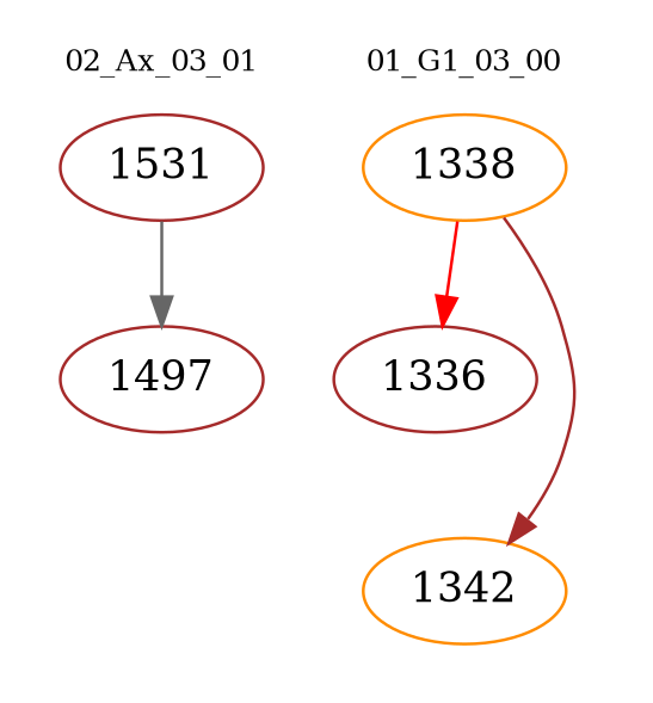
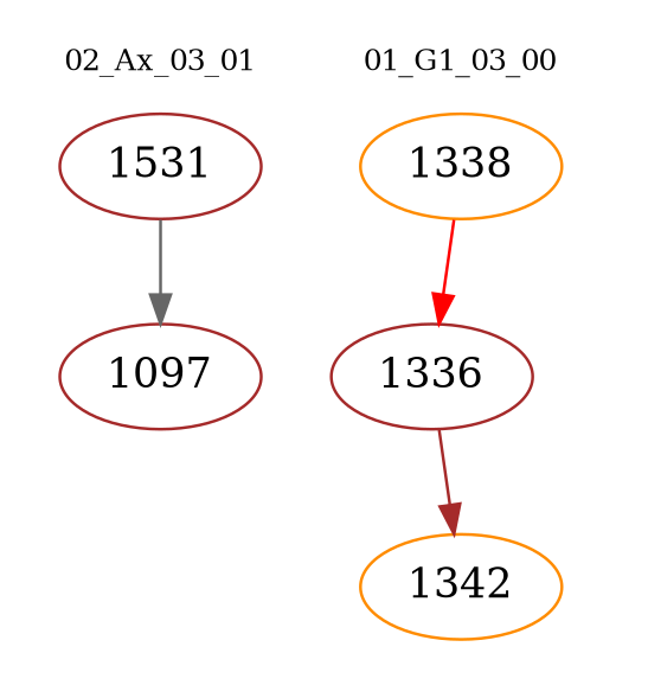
  digraph {
    node [color=brown]
    n1 [label=1531]
-   n2 [label=1497]
+   n2 [label=1097]
    n3 [color=darkorange label=1338]
    n4 [label=1336]
    n5 [color=darkorange label=1342]
    subgraph cluster_1 {
      color=white
      fontsize=10
      label="02_Ax_03_01"
      n1
      n2
    }
    subgraph cluster_2 {
      color=white
      fontsize=10
      label="01_G1_03_00"
      n3
      n4
      n5
    }
    n1 -> n2 [color=gray40]
    n3 -> n4 [color=red]
-   n3 -> n5 [color=brown]
+   n4 -> n5 [color=brown]
  }
